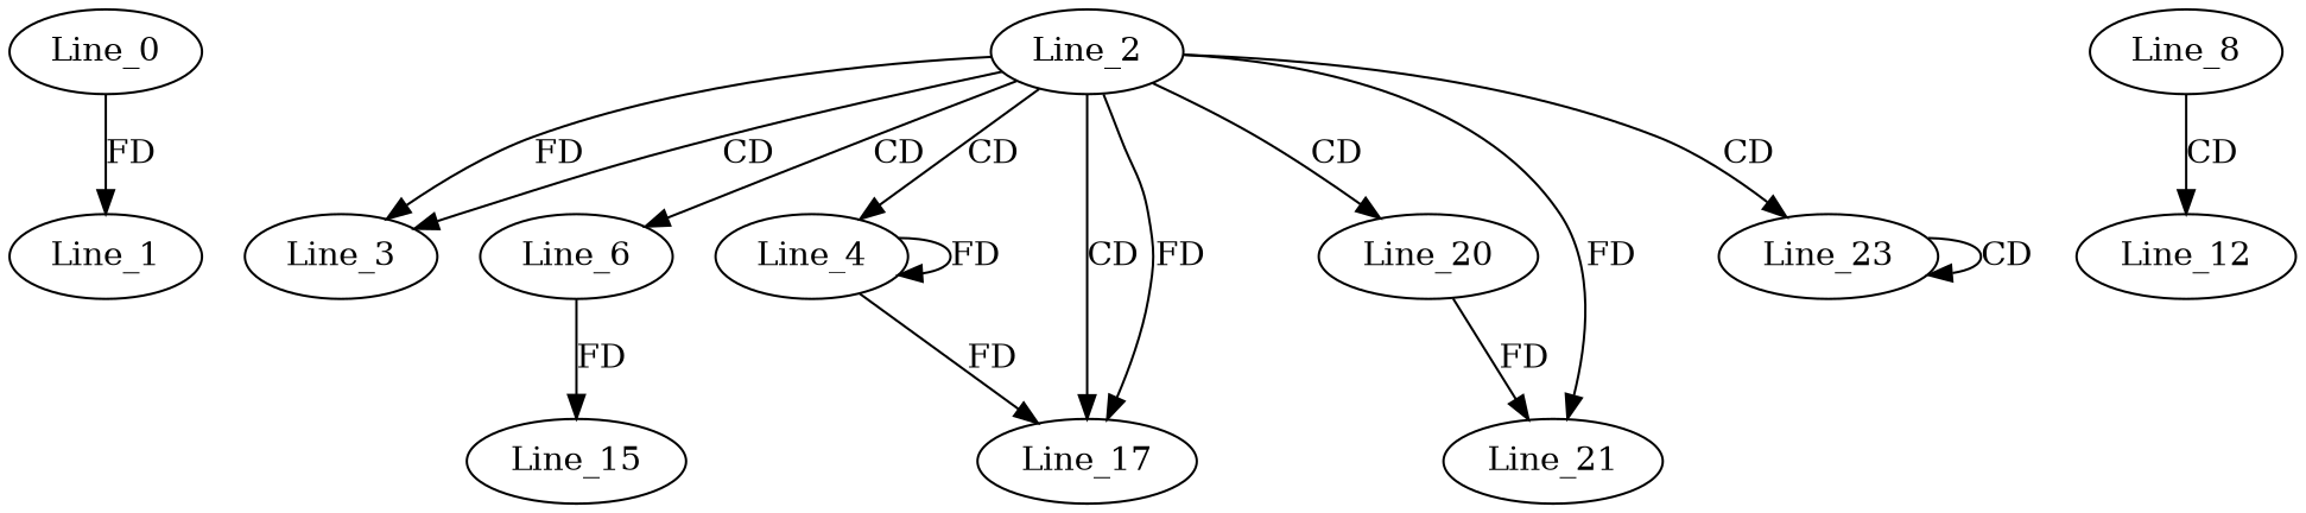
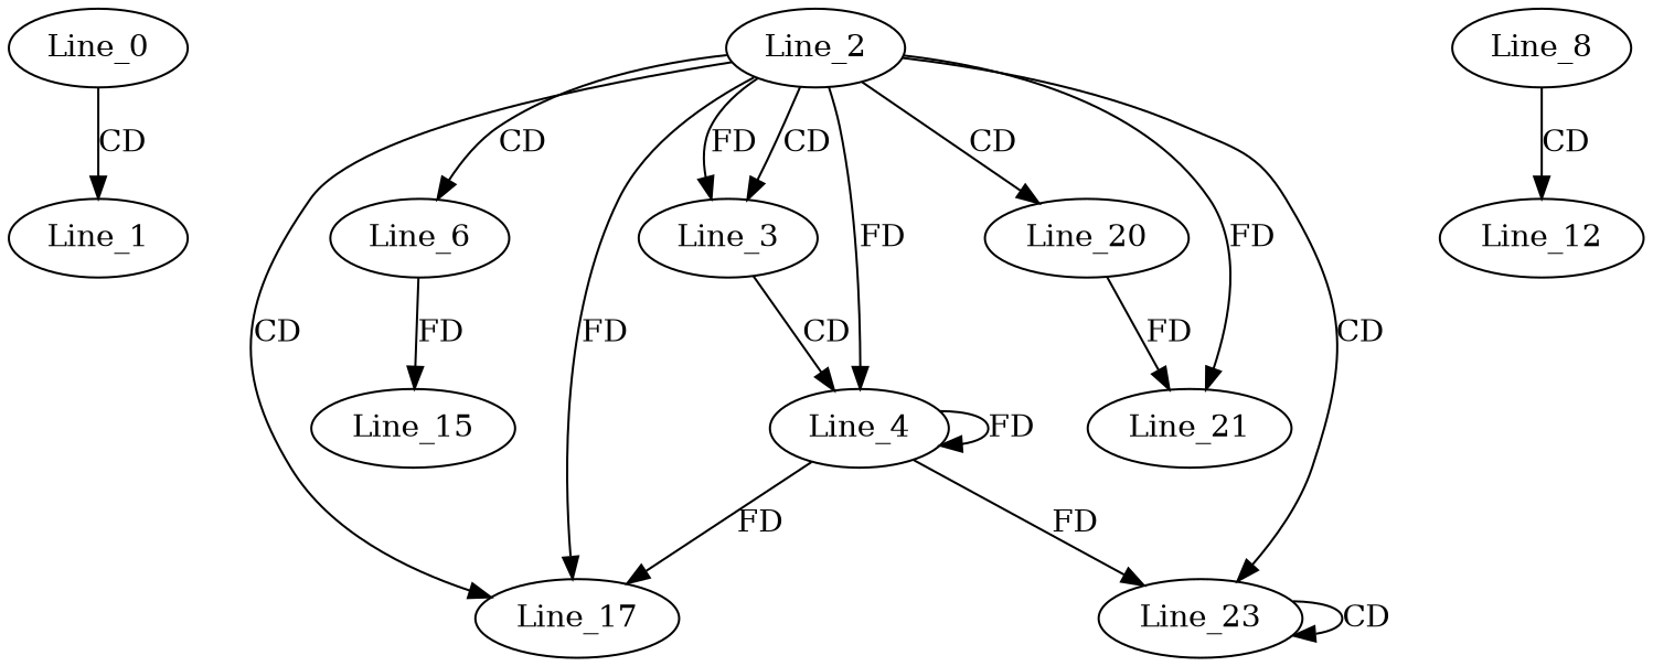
  digraph {
    Line_0
    Line_1
    Line_2
    Line_3
    Line_4
    Line_6
    Line_17
    Line_20
    Line_21
    Line_23
    Line_15
    Line_8
    Line_12
-   Line_0 -> Line_1 [label=FD]
+   Line_0 -> Line_1 [label=CD]
    Line_2 -> Line_3 [label=CD]
    Line_2 -> Line_3 [label=FD]
-   Line_2 -> Line_4 [label=CD]
+   Line_2 -> Line_4 [label=FD]
    Line_2 -> Line_6 [label=CD]
    Line_2 -> Line_17 [label=CD]
    Line_2 -> Line_17 [label=FD]
    Line_2 -> Line_20 [label=CD]
    Line_2 -> Line_21 [label=FD]
    Line_2 -> Line_23 [label=CD]
+   Line_3 -> Line_4 [label=CD]
    Line_4 -> Line_4 [label=FD]
    Line_4 -> Line_17 [label=FD]
+   Line_4 -> Line_23 [label=FD]
    Line_6 -> Line_15 [label=FD]
    Line_20 -> Line_21 [label=FD]
    Line_23 -> Line_23 [label=CD]
    Line_8 -> Line_12 [label=CD]
  }
